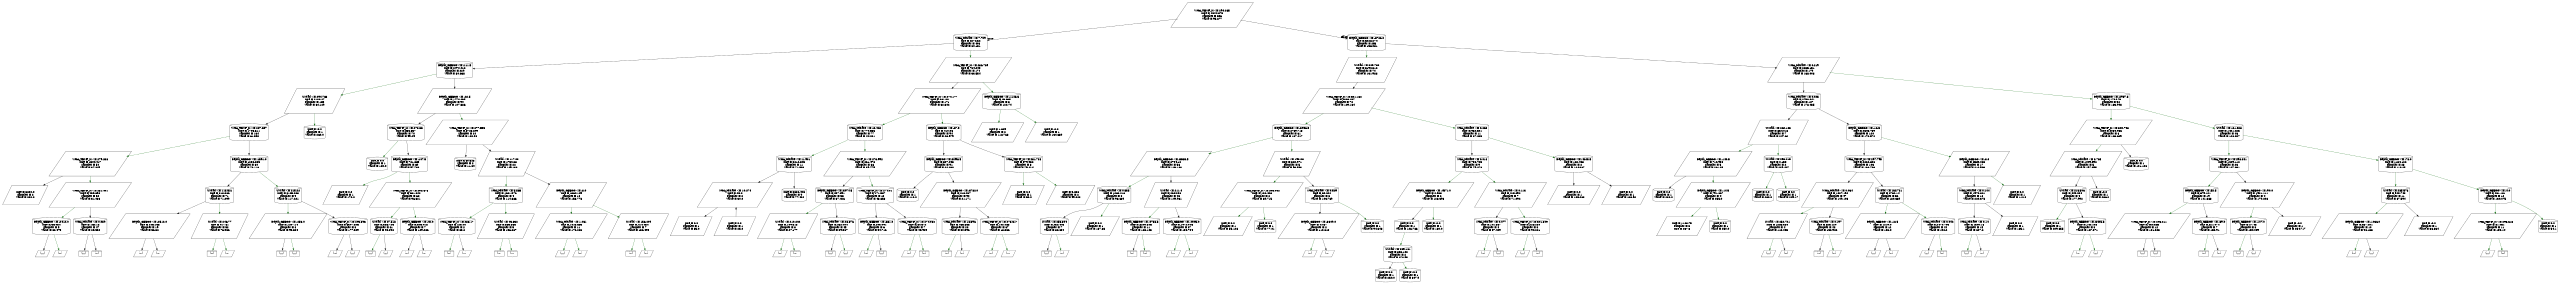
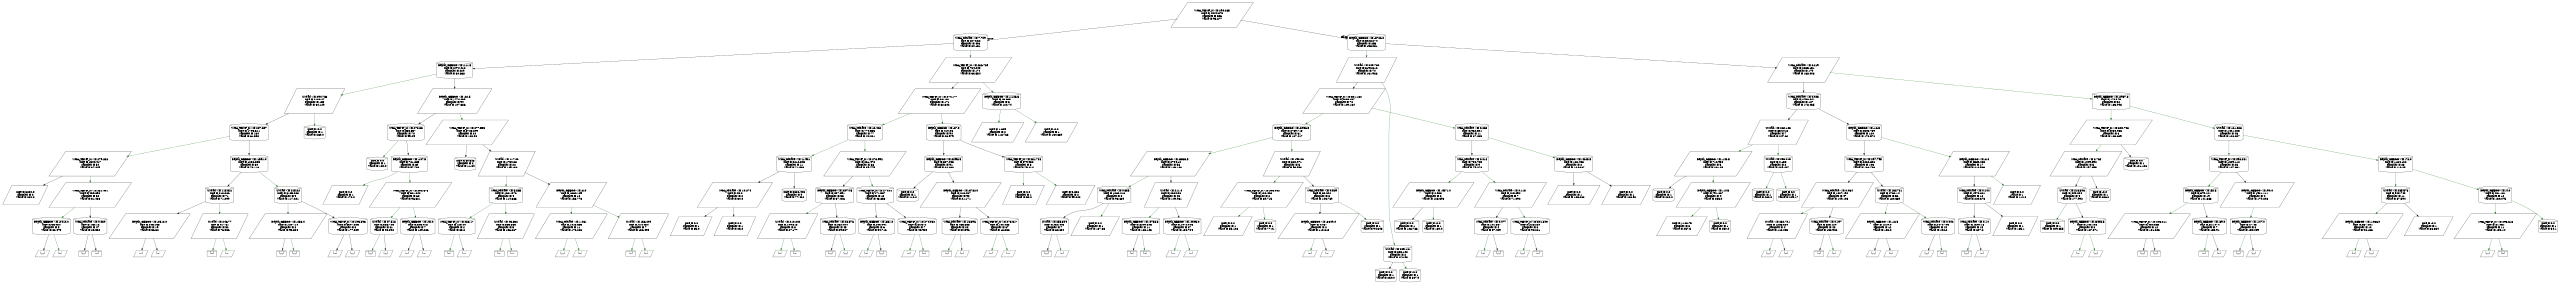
  digraph {
    node [shape=cylinder]
    edge [color=darkgreen]
    n1 [label="WOA_TEMP_K <= 294.265\nmse = 4844.875\nsamples = 656\nvalue = 95.877" shape=parallelogram]
    n2 [label="WOA_Nitrate <= 7.709\nmse = 2272.52\nsamples = 403\nvalue = 60.131"]
    n3 [label="Depth_GEBCO <= -3726.0\nmse = 3228.274\nsamples = 253\nvalue = 158.081"]
    n4 [label="Depth_GEBCO <= -111.5\nmse = 2470.412\nsamples = 229\nvalue = 80.668"]
    n5 [label="WOA_TEMP_K <= 286.769\nmse = 764.243\nsamples = 174\nvalue = 33.554" shape=parallelogram]
    n6 [label="SWrad <= 305.738\nmse = 3190.312\nsamples = 74\nvalue = 131.988" shape=parallelogram]
    n7 [label="WOA_Nitrate <= 0.219\nmse = 2885.151\nsamples = 179\nvalue = 168.008" shape=parallelogram]
    n8 [label="SWrad <= 294.763\nmse = 2188.27\nsamples = 135\nvalue = 64.129" shape=parallelogram]
    n9 [label="Depth_GEBCO <= -22.5\nmse = 1770.465\nsamples = 94\nvalue = 107.386" shape=parallelogram]
    n10 [label="WOA_TEMP_K <= 274.177\nmse = 661.08\nsamples = 171\nvalue = 32.302" shape=parallelogram]
    n11 [label="Depth_GEBCO <= -1126.5\nmse = 48.835\nsamples = 3\nvalue = 122.74"]
    n12 [label="WOA_TEMP_K <= 287.657\nmse = 1705.611\nsamples = 134\nvalue = 61.552"]
    n13 [label="mse = -0.0\nsamples = 1\nvalue = 260.0"]
    n14 [label="WOA_TEMP_K <= 278.33\nmse = 833.537\nsamples = 70\nvalue = 99.29"]
    n15 [label="WOA_TEMP_K <= 277.555\nmse = 3728.899\nsamples = 24\nvalue = 130.58" shape=parallelogram]
    n16 [label="WOA_TEMP_K <= 279.238\nmse = 1504.417\nsamples = 54\nvalue = 37.049" shape=parallelogram]
    n17 [label="Depth_GEBCO <= -1591.0\nmse = 1256.235\nsamples = 80\nvalue = 76.116"]
    n18 [label="mse = 3200.0\nsamples = 2\nvalue = 200.0" shape=parallelogram]
    n19 [label="WOA_TEMP_K <= 281.491\nmse = 435.396\nsamples = 52\nvalue = 31.088" shape=parallelogram]
    n20 [label="SWrad <= 113.521\nmse = 818.366\nsamples = 71\nvalue = 71.299"]
    n21 [label="SWrad <= 215.22\nmse = 3105.068\nsamples = 9\nvalue = 117.221"]
    n22 [label="Depth_GEBCO <= -2412.0\nmse = 36.984\nsamples = 5\nvalue = 82.475"]
    n23 [label="WOA_Nitrate <= 0.089\nmse = 162.13\nsamples = 47\nvalue = 25.532"]
    n24 [label="(...)" shape=parallelogram]
    n25 [label="(...)" shape=parallelogram]
    n26 [label="(...)"]
    n27 [label="(...)"]
    n28 [label="Depth_GEBCO <= -2512.0\nmse = 246.136\nsamples = 19\nvalue = 56.32" shape=parallelogram]
    n29 [label="SWrad <= 246.77\nmse = 917.51\nsamples = 52\nvalue = 76.936" shape=parallelogram]
    n30 [label="Depth_GEBCO <= -253.0\nmse = 1207.14\nsamples = 6\nvalue = 95.364" shape=parallelogram]
    n31 [label="WOA_TEMP_K <= 293.395\nmse = 3397.646\nsamples = 3\nvalue = 177.329"]
    n32 [label="(...)" shape=parallelogram]
    n33 [label="(...)" shape=parallelogram]
    n34 [label="(...)"]
    n35 [label="(...)" shape=parallelogram]
    n36 [label="(...)"]
    n37 [label="(...)"]
    n38 [label="(...)" shape=parallelogram]
    n39 [label="(...)" shape=parallelogram]
    n40 [label="mse = 0.0\nsamples = 1\nvalue = 180.0"]
    n41 [label="Depth_GEBCO <= -107.5\nmse = 721.885\nsamples = 69\nvalue = 97.738"]
    n42 [label="mse = 60.528\nsamples = 2\nvalue = 11.84"]
    n43 [label="SWrad <= 117.08\nmse = 1754.88\nsamples = 22\nvalue = 149.133" shape=parallelogram]
    n44 [label="mse = 0.0\nsamples = 1\nvalue = 170.0" shape=parallelogram]
    n45 [label="WOA_TEMP_K <= 292.675\nmse = 631.642\nsamples = 68\nvalue = 96.321" shape=parallelogram]
    n46 [label="SWrad <= 27.518\nmse = 566.723\nsamples = 61\nvalue = 93.892"]
    n47 [label="Depth_GEBCO <= -42.0\nmse = 345.918\nsamples = 7\nvalue = 129.286"]
    n48 [label="(...)"]
    n49 [label="(...)" shape=parallelogram]
    n50 [label="(...)" shape=parallelogram]
    n51 [label="(...)" shape=parallelogram]
    n52 [label="WOA_Nitrate <= 6.865\nmse = 1631.576\nsamples = 4\nvalue = 114.686"]
    n53 [label="Depth_GEBCO <= -8.0\nmse = 1364.129\nsamples = 18\nvalue = 158.778" shape=parallelogram]
    n54 [label="WOA_TEMP_K <= 285.17\nmse = 125.44\nsamples = 2\nvalue = 83.2"]
    n55 [label="SWrad <= 43.332\nmse = 555.556\nsamples = 5\nvalue = 156.667" shape=parallelogram]
    n56 [label="WOA_Nitrate <= 1.461\nmse = 1413.633\nsamples = 11\nvalue = 176.286" shape=parallelogram]
    n57 [label="SWrad <= 156.209\nmse = 414.484\nsamples = 7\nvalue = 136.495" shape=parallelogram]
    n58 [label="(...)"]
    n59 [label="(...)" shape=parallelogram]
    n60 [label="(...)"]
    n61 [label="(...)"]
    n62 [label="(...)" shape=parallelogram]
    n63 [label="(...)" shape=parallelogram]
    n64 [label="(...)"]
    n65 [label="(...)" shape=parallelogram]
    n66 [label="WOA_Nitrate <= 13.422\nmse = 779.555\nsamples = 77\nvalue = 44.081"]
    n67 [label="Depth_GEBCO <= -67.5\nmse = 410.06\nsamples = 94\nvalue = 23.979"]
    n68 [label="mse = 1.869\nsamples = 2\nvalue = 118.763" shape=parallelogram]
    n69 [label="mse = -0.0\nsamples = 1\nvalue = 134.669" shape=parallelogram]
    n70 [label="WOA_Nitrate <= 11.901\nmse = 3212.343\nsamples = 11\nvalue = 71.503"]
    n71 [label="WOA_TEMP_K <= 273.992\nmse = 261.478\nsamples = 66\nvalue = 39.779" shape=parallelogram]
    n72 [label="Depth_GEBCO <= -5498.5\nmse = 307.043\nsamples = 91\nvalue = 22.268"]
    n73 [label="WOA_TEMP_K <= 281.738\nmse = 579.932\nsamples = 3\nvalue = 79.414"]
    n74 [label="WOA_Nitrate <= 10.274\nmse = 25.0\nsamples = 2\nvalue = 30.0" shape=parallelogram]
    n75 [label="mse = 3386.448\nsamples = 9\nvalue = 77.432"]
    n76 [label="Depth_GEBCO <= -3074.5\nmse = 257.891\nsamples = 53\nvalue = 37.426"]
    n77 [label="WOA_TEMP_K <= 274.01\nmse = 171.537\nsamples = 13\nvalue = 48.858"]
    n78 [label="mse = 0.0\nsamples = 1\nvalue = 35.0" shape=parallelogram]
    n79 [label="mse = 0.0\nsamples = 1\nvalue = 25.0" shape=parallelogram]
    n80 [label="SWrad <= 210.202\nmse = 109.315\nsamples = 8\nvalue = 27.177" shape=parallelogram]
    n81 [label="WOA_Nitrate <= 28.376\nmse = 262.404\nsamples = 45\nvalue = 39.567"]
    n82 [label="Depth_GEBCO <= -631.0\nmse = 293.991\nsamples = 6\nvalue = 54.716"]
    n83 [label="WOA_TEMP_K <= 274.082\nmse = 84.572\nsamples = 7\nvalue = 45.929"]
    n84 [label="(...)" shape=parallelogram]
    n85 [label="(...)"]
    n86 [label="(...)"]
    n87 [label="(...)" shape=parallelogram]
    n88 [label="(...)" shape=parallelogram]
    n89 [label="(...)"]
    n90 [label="(...)" shape=parallelogram]
    n91 [label="(...)"]
    n92 [label="mse = 0.0\nsamples = 1\nvalue = 110.0"]
    n93 [label="Depth_GEBCO <= -3782.0\nmse = 213.467\nsamples = 90\nvalue = 21.171" shape=parallelogram]
    n94 [label="mse = 0.0\nsamples = 1\nvalue = 50.0" shape=parallelogram]
    n95 [label="mse = 5.238\nsamples = 2\nvalue = 99.023" shape=parallelogram]
    n96 [label="WOA_Nitrate <= 18.396\nmse = 466.856\nsamples = 23\nvalue = 30.596"]
    n97 [label="WOA_TEMP_K <= 275.317\nmse = 102.485\nsamples = 67\nvalue = 18.336"]
    n98 [label="(...)"]
    n99 [label="(...)" shape=parallelogram]
    n100 [label="(...)" shape=parallelogram]
    n101 [label="(...)" shape=parallelogram]
    n102 [label="WOA_TEMP_K <= 301.162\nmse = 2808.467\nsamples = 72\nvalue = 129.134" shape=parallelogram]
    n103 [label="SWrad <= 309.181\nmse = 838.102\nsamples = 2\nvalue = 278.95"]
    n104 [label="WOA_Nitrate <= 0.025\nmse = 2758.041\nsamples = 127\nvalue = 178.485"]
    n105 [label="Depth_GEBCO <= -2987.5\nmse = 1784.73\nsamples = 52\nvalue = 133.998"]
    n106 [label="Depth_GEBCO <= -3956.5\nmse = 2759.713\nsamples = 61\nvalue = 137.417"]
    n107 [label="WOA_Nitrate <= 0.263\nmse = 952.501\nsamples = 11\nvalue = 87.235"]
    n108 [label="mse = 0.0\nsamples = 1\nvalue = 250.0"]
    n109 [label="mse = -0.0\nsamples = 1\nvalue = 307.9"]
    n110 [label="Depth_GEBCO <= -5565.5\nmse = 2794.12\nsamples = 56\nvalue = 143.188" shape=parallelogram]
    n111 [label="SWrad <= 193.08\nmse = 320.971\nsamples = 5\nvalue = 93.553" shape=parallelogram]
    n112 [label="WOA_Nitrate <= 0.016\nmse = 758.725\nsamples = 9\nvalue = 79.278"]
    n113 [label="Depth_GEBCO <= -4643.5\nmse = 182.488\nsamples = 2\nvalue = 124.367"]
    n114 [label="WOA_Nitrate <= 0.355\nmse = 1263.216\nsamples = 8\nvalue = 98.689"]
    n115 [label="SWrad <= 211.4\nmse = 2680.58\nsamples = 48\nvalue = 149.931" shape=parallelogram]
    n116 [label="WOA_TEMP_K <= 295.042\nmse = 106.423\nsamples = 2\nvalue = 69.715" shape=parallelogram]
    n117 [label="WOA_Nitrate <= 0.529\nmse = 65.022\nsamples = 3\nvalue = 103.769"]
    n118 [label="SWrad <= 253.804\nmse = 432.443\nsamples = 7\nvalue = 88.834"]
    n119 [label="mse = 0.0\nsamples = 1\nvalue = 187.38" shape=parallelogram]
    n120 [label="Depth_GEBCO <= -4766.5\nmse = 3200.846\nsamples = 11\nvalue = 188.103"]
    n121 [label="Depth_GEBCO <= -4005.0\nmse = 1972.946\nsamples = 37\nvalue = 138.704"]
    n122 [label="(...)"]
    n123 [label="(...)" shape=parallelogram]
    n124 [label="(...)"]
    n125 [label="(...)"]
    n126 [label="(...)" shape=parallelogram]
    n127 [label="(...)" shape=parallelogram]
    n128 [label="mse = 0.0\nsamples = 1\nvalue = 55.126" shape=parallelogram]
    n129 [label="mse = 0.0\nsamples = 1\nvalue = 77.01"]
    n130 [label="Depth_GEBCO <= -3809.0\nmse = 4.487\nsamples = 2\nvalue = 110.613" shape=parallelogram]
    n131 [label="mse = 0.0\nsamples = 1\nvalue = 94.643"]
    n132 [label="(...)" shape=parallelogram]
    n133 [label="(...)" shape=parallelogram]
    n134 [label="Depth_GEBCO <= -4571.0\nmse = 2.583\nsamples = 2\nvalue = 128.393" shape=parallelogram]
    n135 [label="WOA_Nitrate <= 0.113\nmse = 415.692\nsamples = 7\nvalue = 71.092" shape=parallelogram]
    n136 [label="mse = 0.0\nsamples = 1\nvalue = 105.263" shape=parallelogram]
    n137 [label="mse = 0.0\nsamples = 1\nvalue = 133.92" shape=parallelogram]
    n138 [label="mse = 0.0\nsamples = 1\nvalue = 126.786"]
    n139 [label="mse = -0.0\nsamples = 1\nvalue = 130.0"]
    n140 [label="WOA_Nitrate <= 0.077\nmse = 101.537\nsamples = 4\nvalue = 57.429"]
    n141 [label="WOA_TEMP_K <= 301.849\nmse = 228.239\nsamples = 3\nvalue = 90.221"]
    n142 [label="(...)" shape=parallelogram]
    n143 [label="(...)"]
    n144 [label="(...)" shape=parallelogram]
    n145 [label="(...)"]
    n146 [label="SWrad <= 260.183\nmse = 654.018\nsamples = 7\nvalue = 247.62" shape=parallelogram]
    n147 [label="Depth_GEBCO <= -16.5\nmse = 2543.759\nsamples = 120\nvalue = 173.572"]
    n148 [label="WOA_TEMP_K <= 300.748\nmse = 2034.936\nsamples = 6\nvalue = 183.639" shape=parallelogram]
    n149 [label="SWrad <= 161.528\nmse = 1421.225\nsamples = 46\nvalue = 128.007"]
    n150 [label="Depth_GEBCO <= -140.5\nmse = 710.938\nsamples = 5\nvalue = 261.25" shape=parallelogram]
    n151 [label="SWrad <= 296.215\nmse = 0.153\nsamples = 2\nvalue = 229.447"]
    n152 [label="WOA_TEMP_K <= 297.795\nmse = 2222.806\nsamples = 103\nvalue = 166.783"]
    n153 [label="Depth_GEBCO <= -3.0\nmse = 2589.088\nsamples = 17\nvalue = 212.903" shape=parallelogram]
    n154 [label="mse = 0.0\nsamples = 1\nvalue = 280.0"]
    n155 [label="Depth_GEBCO <= -14.5\nmse = 791.667\nsamples = 4\nvalue = 255.0" shape=parallelogram]
    n156 [label="mse = 0.0\nsamples = 1\nvalue = 230.0"]
    n157 [label="mse = 0.0\nsamples = 1\nvalue = 229.17"]
-   n158 [label="mse = 1168.75\nsamples = 3\nmse = 257.5" shape=parallelogram]
+   n158 [label="mse = 1168.75\nsamples = 3\nvalue = 257.5" shape=parallelogram]
    n159 [label="mse = 0.0\nsamples = 1\nvalue = 250.0"]
    n160 [label="WOA_Nitrate <= 0.064\nmse = 1007.192\nsamples = 47\nvalue = 149.103" shape=parallelogram]
    n161 [label="SWrad <= 162.731\nmse = 2732.14\nsamples = 56\nvalue = 180.369"]
    n162 [label="WOA_Nitrate <= 0.144\nmse = 1970.821\nsamples = 16\nvalue = 220.378"]
-   n163 [label="mse = 0.0\nsamples = 1\nvalue = 112.0" shape=parallelogram]
+   n163 [label="mse = 0.0\nvalue = 1\nvalue = 112.0" shape=parallelogram]
    n164 [label="SWrad <= 252.721\nmse = 1286.354\nsamples = 4\nvalue = 113.053" shape=parallelogram]
    n165 [label="WOA_Nitrate <= 0.197\nmse = 825.129\nsamples = 43\nvalue = 152.926"]
    n166 [label="Depth_GEBCO <= -18.5\nmse = 1219.0\nsamples = 12\nvalue = 136.0" shape=parallelogram]
    n167 [label="WOA_Nitrate <= 0.042\nmse = 2470.703\nsamples = 44\nvalue = 192.2"]
    n168 [label="(...)" shape=parallelogram]
    n169 [label="(...)" shape=parallelogram]
    n170 [label="(...)"]
    n171 [label="(...)" shape=parallelogram]
    n172 [label="(...)" shape=parallelogram]
    n173 [label="(...)" shape=parallelogram]
    n174 [label="(...)" shape=parallelogram]
    n175 [label="(...)"]
    n176 [label="WOA_Nitrate <= 0.14\nmse = 1500.16\nsamples = 15\nvalue = 227.2"]
    n177 [label="mse = 0.0\nsamples = 1\nvalue = 135.1" shape=parallelogram]
    n178 [label="(...)"]
    n179 [label="(...)" shape=parallelogram]
    n180 [label="WOA_Nitrate <= 3.765\nmse = 1049.592\nsamples = 5\nvalue = 197.395" shape=parallelogram]
    n181 [label="mse = 0.0\nsamples = 1\nvalue = 101.106"]
    n182 [label="WOA_TEMP_K <= 298.341\nmse = 1029.112\nsamples = 23\nvalue = 147.031"]
    n183 [label="Depth_GEBCO <= -78.0\nmse = 1134.122\nsamples = 23\nvalue = 110.25"]
    n184 [label="SWrad <= 216.806\nmse = 445.004\nsamples = 4\nvalue = 177.992"]
    n185 [label="mse = -0.0\nsamples = 1\nvalue = 236.2"]
    n186 [label="mse = 0.0\nsamples = 1\nvalue = 209.855"]
    n187 [label="Depth_GEBCO <= -3425.5\nmse = 142.108\nsamples = 3\nvalue = 167.371"]
    n188 [label="(...)" shape=parallelogram]
    n189 [label="(...)" shape=parallelogram]
    n190 [label="Depth_GEBCO <= -52.5\nmse = 679.121\nsamples = 19\nvalue = 141.668"]
    n191 [label="Depth_GEBCO <= -90.0\nmse = 1921.111\nsamples = 4\nvalue = 179.208" shape=parallelogram]
    n192 [label="SWrad <= 285.576\nmse = 940.743\nsamples = 11\nvalue = 87.594"]
    n193 [label="Depth_GEBCO <= -4.0\nmse = 461.181\nsamples = 12\nvalue = 130.075"]
    n194 [label="WOA_TEMP_K <= 296.211\nmse = 434.565\nsamples = 12\nvalue = 131.323" shape=parallelogram]
    n195 [label="Depth_GEBCO <= -39.0\nmse = 611.074\nsamples = 7\nvalue = 158.91"]
    n196 [label="Depth_GEBCO <= -107.0\nmse = 27.46\nsamples = 3\nvalue = 154.039"]
-   n197 [label="mse = -0.0\nsamples = 1\nvalue = 254.717" shape=parallelogram]
    n198 [label="(...)"]
    n199 [label="(...)"]
    n200 [label="(...)"]
    n201 [label="(...)" shape=parallelogram]
    n202 [label="(...)"]
    n203 [label="(...)" shape=parallelogram]
    n204 [label="Depth_GEBCO <= -1066.0\nmse = 587.201\nsamples = 10\nvalue = 96.133" shape=parallelogram]
    n205 [label="mse = -0.0\nsamples = 1\nvalue = 36.364" shape=parallelogram]
    n206 [label="WOA_TEMP_K <= 296.618\nmse = 81.461\nsamples = 11\nvalue = 135.14" shape=parallelogram]
    n207 [label="mse = 0.0\nsamples = 1\nvalue = 54.1"]
    n208 [label="(...)" shape=parallelogram]
    n209 [label="(...)" shape=parallelogram]
    n210 [label="(...)" shape=parallelogram]
    n211 [label="(...)"]
    n1 -> n2 [color=black headlabel=True labelangle=45 labeldistance=2.5]
    n1 -> n3 [color=black headlabel=False labelangle=-45 labeldistance=2.5]
    n2 -> n4 [color=black]
    n2 -> n5
    n3 -> n6
    n3 -> n7 [color=black]
    n4 -> n8
    n4 -> n9 [color=black]
    n5 -> n10 [color=black]
    n5 -> n11
    n6 -> n102 [color=black]
-   n138 -> n103
+   n6 -> n103
    n7 -> n104 [color=black]
    n7 -> n105
    n8 -> n12 [color=black]
    n8 -> n13
    n9 -> n14 [color=black]
    n9 -> n15
    n10 -> n66
    n10 -> n67
    n11 -> n68
    n11 -> n69
    n12 -> n16
    n12 -> n17 [color=black]
    n14 -> n40
    n14 -> n41 [color=black]
    n15 -> n42 [color=black]
    n15 -> n43 [color=black]
    n16 -> n18 [color=black]
    n16 -> n19
    n17 -> n20 [color=black]
    n17 -> n21
    n19 -> n22
    n19 -> n23 [color=black]
    n20 -> n28 [color=black]
    n20 -> n29
    n21 -> n30
    n21 -> n31 [color=black]
    n22 -> n24 [color=black]
    n22 -> n25
    n23 -> n26 [color=black]
    n23 -> n27 [color=black]
    n28 -> n32 [color=black]
    n28 -> n33 [color=black]
    n29 -> n34
    n29 -> n35
    n30 -> n36 [color=black]
    n30 -> n37
    n31 -> n38 [color=black]
    n31 -> n39 [color=black]
    n41 -> n44
    n41 -> n45
    n43 -> n52
    n43 -> n53 [color=black]
    n45 -> n46
    n45 -> n47
    n46 -> n48
    n46 -> n49 [color=black]
    n47 -> n50 [color=black]
    n47 -> n51 [color=black]
    n52 -> n54
    n52 -> n55
    n53 -> n56
    n53 -> n57
    n54 -> n58
    n54 -> n59 [color=black]
    n55 -> n60
    n55 -> n61
    n56 -> n62
    n56 -> n63
    n57 -> n64
    n57 -> n65
    n66 -> n70
    n66 -> n71
    n67 -> n72 [color=black]
    n67 -> n73 [color=black]
    n70 -> n74 [color=black]
    n70 -> n75 [color=black]
    n71 -> n76 [color=black]
    n71 -> n77
    n72 -> n92 [color=black]
    n72 -> n93 [color=black]
    n73 -> n94
    n73 -> n95
    n74 -> n78 [color=black]
-   n79 -> n74 [color=black]
+   n74 -> n79 [color=black]
    n76 -> n80
    n76 -> n81 [color=black]
    n77 -> n82 [color=black]
    n77 -> n83 [color=black]
    n80 -> n84
    n80 -> n85
    n81 -> n86 [color=black]
    n81 -> n87
    n82 -> n88
    n82 -> n89 [color=black]
    n83 -> n90
    n83 -> n91
    n93 -> n96 [color=black]
    n93 -> n97 [color=black]
    n96 -> n98
    n96 -> n99 [color=black]
    n97 -> n100
    n97 -> n101
    n102 -> n106
    n102 -> n107
    n103 -> n108 [color=black]
    n103 -> n109
    n104 -> n146 [color=black]
    n104 -> n147 [color=black]
    n105 -> n148
    n105 -> n149
    n106 -> n110
    n106 -> n111
    n107 -> n112 [color=black]
    n107 -> n113
    n110 -> n114
    n110 -> n115 [color=black]
    n111 -> n116
    n111 -> n117 [color=black]
    n112 -> n134
    n112 -> n135
    n113 -> n136 [color=black]
    n113 -> n137 [color=black]
    n114 -> n118 [color=black]
    n114 -> n119
    n115 -> n120
    n115 -> n121 [color=black]
    n116 -> n128
    n116 -> n129
    n117 -> n130 [color=black]
    n117 -> n131
    n118 -> n122 [color=black]
    n118 -> n123
    n120 -> n124 [color=black]
    n120 -> n125
    n121 -> n126
    n121 -> n127
    n130 -> n132
    n130 -> n133 [color=black]
    n134 -> n138 [color=black]
    n134 -> n139
    n135 -> n140 [color=black]
    n135 -> n141
    n140 -> n142
    n140 -> n143 [color=black]
    n141 -> n144
    n141 -> n145 [color=black]
    n146 -> n150
    n146 -> n151
    n147 -> n152 [color=black]
    n147 -> n153
    n148 -> n180
    n148 -> n181 [color=black]
    n149 -> n182
    n149 -> n183
    n150 -> n154 [color=black]
    n150 -> n155
    n151 -> n156
    n151 -> n157
    n152 -> n160 [color=black]
    n152 -> n161 [color=black]
    n153 -> n162 [color=black]
    n153 -> n163
    n155 -> n158
    n155 -> n159
    n160 -> n164
    n160 -> n165 [color=black]
    n161 -> n166
    n161 -> n167
    n162 -> n176 [color=black]
    n162 -> n177 [color=black]
    n164 -> n168
    n164 -> n169 [color=black]
    n165 -> n170 [color=black]
    n165 -> n171
    n166 -> n172 [color=black]
    n166 -> n173 [color=black]
    n167 -> n174 [color=black]
    n167 -> n175
    n176 -> n178
    n176 -> n179 [color=black]
    n180 -> n184 [color=black]
    n180 -> n185 [color=black]
    n182 -> n190
    n182 -> n191 [color=black]
    n183 -> n192
    n183 -> n193
    n184 -> n186
    n184 -> n187 [color=black]
    n187 -> n188
    n187 -> n189
    n190 -> n194
    n190 -> n195 [color=black]
    n191 -> n196
-   n191 -> n197 [color=black]
    n192 -> n204
    n192 -> n205 [color=black]
    n193 -> n206
    n193 -> n207
    n194 -> n198 [color=black]
    n194 -> n199 [color=black]
    n195 -> n200
    n195 -> n201 [color=black]
    n196 -> n202
    n196 -> n203 [color=black]
    n204 -> n208
    n204 -> n209 [color=black]
    n206 -> n210
    n206 -> n211
  }
